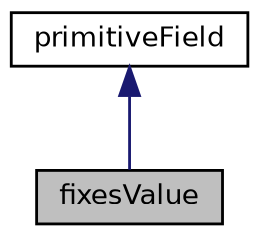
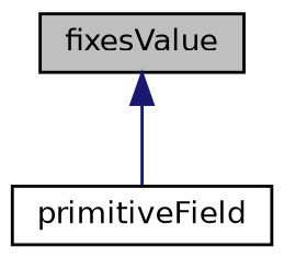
  digraph {
    rankdir=TB
    node [color=black fontname=Helvetica fontsize=10 shape=record]
    n1 [fillcolor=grey75 fontcolor=black height=0.2 label=fixesValue style=filled width=0.4]
    n2 [height=0.2 label=primitiveField width=0.4]
-   n2 -> n1 [color=midnightblue dir=back fontname=Helvetica fontsize=10 labelfontname=Helvetica labelfontsize=10 style=solid]
+   n1 -> n2 [color=midnightblue dir=back fontname=Helvetica fontsize=10 labelfontname=Helvetica labelfontsize=10 style=solid]
  }
